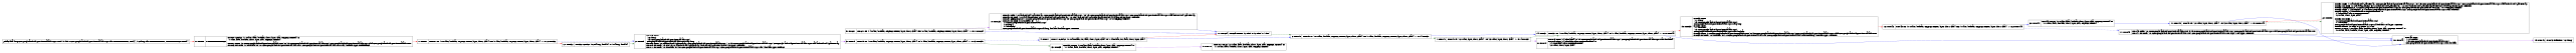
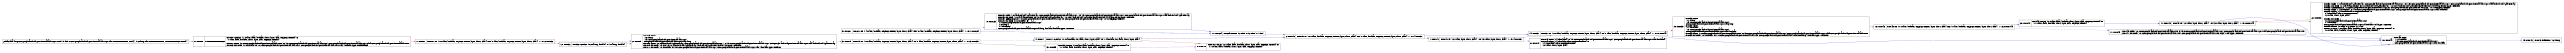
  digraph {
    rankdir=LR
    node [shape=record]
    edge [color=blue]
    n1 [label="{0\:\ 0x0000|MTH_ENTER_BLOCK\l|0x0000: CONST  (r1 I:?[int, float, boolean, short, byte, char, OBJECT, ARRAY]) = \l  (0 ?[int, float, boolean, short, byte, char, OBJECT, ARRAY])\l \l0x0001: IGET  (r0 I:com.google.android.gms.internal.ads.zznu) = (r5 I:com.google.android.gms.internal.ads.zzpz) com.google.android.gms.internal.ads.zzpz.zzbil com.google.android.gms.internal.ads.zznu \l0x0003: INVOKE  (r0 I:boolean) = (r0 I:com.google.android.gms.internal.ads.zznu) com.google.android.gms.internal.ads.zznu.zzfc():boolean type: INTERFACE \l}"]
    n2 [label="{1\:\ 0x0007|0x0007: IF  (r0 I:?[int, boolean, OBJECT, ARRAY, byte, short, char]) == (0 ?[int, boolean, OBJECT, ARRAY, byte, short, char])  \-\> B:12:0x0032 \l}"]
    n3 [label="{2\:\ 0x0009|0x0009: IPUT  \l  (r6 I:long)\l  (r5 I:com.google.android.gms.internal.ads.zzpz)\l com.google.android.gms.internal.ads.zzpz.zzaip long \l0x000b: IGET  (r0 I:android.util.SparseArray\<com.google.android.gms.internal.ads.zzqt\>) = (r5 I:com.google.android.gms.internal.ads.zzpz) com.google.android.gms.internal.ads.zzpz.zzaif android.util.SparseArray \l0x000d: INVOKE  (r3 I:int) = (r0 I:android.util.SparseArray) android.util.SparseArray.size():int type: VIRTUAL \l0x0011: INVOKE  (r0 I:boolean) = (r5 I:com.google.android.gms.internal.ads.zzpz) com.google.android.gms.internal.ads.zzpz.zzfo():boolean type: DIRECT \l}"]
    n4 [label="{12\:\ 0x0032|0x0032: CONST  (r6 I:?[long, double]) = (0 ?[long, double]) \l}"]
    n5 [label="{3\:\ 0x0015|0x0015: IF  (r0 I:?[int, boolean, OBJECT, ARRAY, byte, short, char]) != (0 ?[int, boolean, OBJECT, ARRAY, byte, short, char])  \-\> B:13:0x0035 \l}"]
    n6 [label="{4\:\ 0x0017|0x0017: CONST  (r0 I:?[boolean, int, float, short, byte, char]) = (1 ?[boolean, int, float, short, byte, char]) \l}"]
    n7 [label="{13\:\ 0x0035|0x0035: MOVE  (r0 I:?[int, float, boolean, short, byte, char, OBJECT, ARRAY]) = \l  (r1 I:?[int, float, boolean, short, byte, char, OBJECT, ARRAY])\l \l}"]
    n8 [label="{5\:\ 0x0018|0x0018: MOVE  (r2 I:?[int, float, boolean, short, byte, char, OBJECT, ARRAY]) = \l  (r1 I:?[int, float, boolean, short, byte, char, OBJECT, ARRAY])\l \l}"]
    n9 [label="{6\:\ 0x0019|0x0019: IF  (r0 I:?[int, boolean, OBJECT, ARRAY, byte, short, char]) == (0 ?[int, boolean, OBJECT, ARRAY, byte, short, char])  \-\> B:14:0x0037 \l}"]
    n10 [label="{7\:\ 0x001b|0x001b: IF  (r2 I:?[int, byte, short, char]) \>= (r3 I:?[int, byte, short, char])  \-\> B:14:0x0037 \l}"]
    n11 [label="{14\:\ 0x0037|0x0037: IF  (r0 I:?[int, boolean, OBJECT, ARRAY, byte, short, char]) != (0 ?[int, boolean, OBJECT, ARRAY, byte, short, char])  \-\> B:18:0x004a \l}"]
    n12 [label="{8\:\ 0x001d|0x001d: IGET  (r4 I:boolean[]) = (r5 I:com.google.android.gms.internal.ads.zzpz) com.google.android.gms.internal.ads.zzpz.zzain boolean[] \l0x001f: AGET  (r4 I:boolean A[IMMUTABLE_TYPE]) = \l  (r4 I:boolean[] A[IMMUTABLE_TYPE])\l  (r2 I:?[int, short, byte, char])\l \l}"]
    n13 [label="{15\:\ 0x0039|0x0039: IPUT  \l  (r1 I:long)\l  (r5 I:com.google.android.gms.internal.ads.zzpz)\l com.google.android.gms.internal.ads.zzpz.zzaiq long \l0x003b: IPUT  \l  (r1 I:boolean)\l  (r5 I:com.google.android.gms.internal.ads.zzpz)\l com.google.android.gms.internal.ads.zzpz.zzaiz boolean \l0x003d: IGET  (r0 I:com.google.android.gms.internal.ads.zzse) = (r5 I:com.google.android.gms.internal.ads.zzpz) com.google.android.gms.internal.ads.zzpz.zzbif com.google.android.gms.internal.ads.zzse \l0x003f: INVOKE  (r0 I:boolean) = (r0 I:com.google.android.gms.internal.ads.zzse) com.google.android.gms.internal.ads.zzse.isLoading():boolean type: VIRTUAL \l}"]
    n14 [label="{18\:\ 0x004a|0x004a: IPUT  \l  (r1 I:boolean)\l  (r5 I:com.google.android.gms.internal.ads.zzpz)\l com.google.android.gms.internal.ads.zzpz.zzbin boolean \l}"]
    n15 [label="{9\:\ 0x0021|0x0021: IF  (r4 I:?[int, boolean, OBJECT, ARRAY, byte, short, char]) == (0 ?[int, boolean, OBJECT, ARRAY, byte, short, char])  \-\> B:11:0x002f \l}"]
    n16 [label="{10\:\ 0x0023|0x0023: IGET  (r0 I:android.util.SparseArray\<com.google.android.gms.internal.ads.zzqt\>) = (r5 I:com.google.android.gms.internal.ads.zzpz) com.google.android.gms.internal.ads.zzpz.zzaif android.util.SparseArray \l0x0025: INVOKE  (r0 I:java.lang.Object) = (r0 I:android.util.SparseArray), (r2 I:int) android.util.SparseArray.valueAt(int):java.lang.Object type: VIRTUAL \l0x0029: CHECK_CAST  (r0 I:com.google.android.gms.internal.ads.zzqt) = (com.google.android.gms.internal.ads.zzqt) (r0 I:?[OBJECT, ARRAY]) \l0x002b: INVOKE  (r0 I:boolean) = \l  (r0 I:com.google.android.gms.internal.ads.zzqt)\l  (r6 I:long)\l  (r1 I:boolean)\l com.google.android.gms.internal.ads.zzqt.zzh(long, boolean):boolean type: VIRTUAL \l}"]
    n17 [label="{11\:\ 0x002f|0x002f: ARITH  (r2 I:int) = (r2 I:int) + (1 int) \l}"]
    n18 [label="{16\:\ 0x0043|0x0043: IF  (r0 I:?[int, boolean, OBJECT, ARRAY, byte, short, char]) == (0 ?[int, boolean, OBJECT, ARRAY, byte, short, char])  \-\> B:20:0x004d \l}"]
    n19 [label="{19\:\ 0x004c|0x004c: RETURN  (r6 I:long) \l}"]
    n20 [label="{17\:\ 0x0045|0x0045: IGET  (r0 I:com.google.android.gms.internal.ads.zzse) = (r5 I:com.google.android.gms.internal.ads.zzpz) com.google.android.gms.internal.ads.zzpz.zzbif com.google.android.gms.internal.ads.zzse \l0x0047: INVOKE  (r0 I:com.google.android.gms.internal.ads.zzse) com.google.android.gms.internal.ads.zzse.zzgb():void type: VIRTUAL \l}"]
    n21 [label="{20\:\ 0x004d|0x004d: MOVE  (r2 I:?[int, float, boolean, short, byte, char, OBJECT, ARRAY]) = \l  (r1 I:?[int, float, boolean, short, byte, char, OBJECT, ARRAY])\l \l}"]
    n22 [label="{21\:\ 0x004e|0x004e: IF  (r2 I:?[int, byte, short, char]) \>= (r3 I:?[int, byte, short, char])  \-\> B:18:0x004a \l}"]
    n23 [label="{22\:\ 0x0050|0x0050: IGET  (r0 I:android.util.SparseArray\<com.google.android.gms.internal.ads.zzqt\>) = (r5 I:com.google.android.gms.internal.ads.zzpz) com.google.android.gms.internal.ads.zzpz.zzaif android.util.SparseArray \l0x0052: INVOKE  (r0 I:java.lang.Object) = (r0 I:android.util.SparseArray), (r2 I:int) android.util.SparseArray.valueAt(int):java.lang.Object type: VIRTUAL \l0x0056: CHECK_CAST  (r0 I:com.google.android.gms.internal.ads.zzqt) = (com.google.android.gms.internal.ads.zzqt) (r0 I:?[OBJECT, ARRAY]) \l0x0058: IGET  (r4 I:boolean[]) = (r5 I:com.google.android.gms.internal.ads.zzpz) com.google.android.gms.internal.ads.zzpz.zzain boolean[] \l0x005a: AGET  (r4 I:boolean A[IMMUTABLE_TYPE]) = \l  (r4 I:boolean[] A[IMMUTABLE_TYPE])\l  (r2 I:?[int, short, byte, char])\l \l0x005c: INVOKE  \l  (r0 I:com.google.android.gms.internal.ads.zzqt)\l  (r4 I:boolean)\l com.google.android.gms.internal.ads.zzqt.zzk(boolean):void type: VIRTUAL \l0x005f: ARITH  (r0 I:int) = (r2 I:int) + (1 int) \l0x0061: MOVE  (r2 I:?[int, float, boolean, short, byte, char, OBJECT, ARRAY]) = \l  (r0 I:?[int, float, boolean, short, byte, char, OBJECT, ARRAY])\l \l}"]
    n24 [label="{public final long com.google.android.gms.internal.ads.zzpz.zzen((r5 'this' I:com.google.android.gms.internal.ads.zzpz A[IMMUTABLE_TYPE, THIS]), (r6 I:long A[IMMUTABLE_TYPE, METHOD_ARGUMENT])) }"]
    n1 -> n2 [color=red]
    n2 -> n3 [style=dashed]
    n2 -> n4 [color=red]
    n3 -> n5 [color=purple]
    n4 -> n3 [color=darkgreen]
    n5 -> n6 [style=dashed]
    n5 -> n7 [color=darkgreen]
-   n6 -> n17 [color=red]
+   n6 -> n8 [color=red]
    n6 -> n9
    n7 -> n8 [color=purple]
    n9 -> n10 [color=darkgreen style=dashed]
    n9 -> n11
    n10 -> n11 [color=darkgreen]
    n10 -> n12 [color=purple style=dashed]
    n11 -> n13 [color=red style=dashed]
    n11 -> n14
    n13 -> n18 [color=red]
    n14 -> n19 [color=purple]
    n15 -> n16 [color=purple style=dashed]
    n15 -> n17
    n16 -> n17
    n17 -> n9 [color=darkgreen]
    n18 -> n20 [style=dashed]
    n18 -> n21
    n20 -> n14
    n21 -> n22
    n22 -> n14
    n22 -> n23 [color=darkgreen style=dashed]
    n23 -> n22 [color=red]
    n24 -> n1 [color=red]
  }
